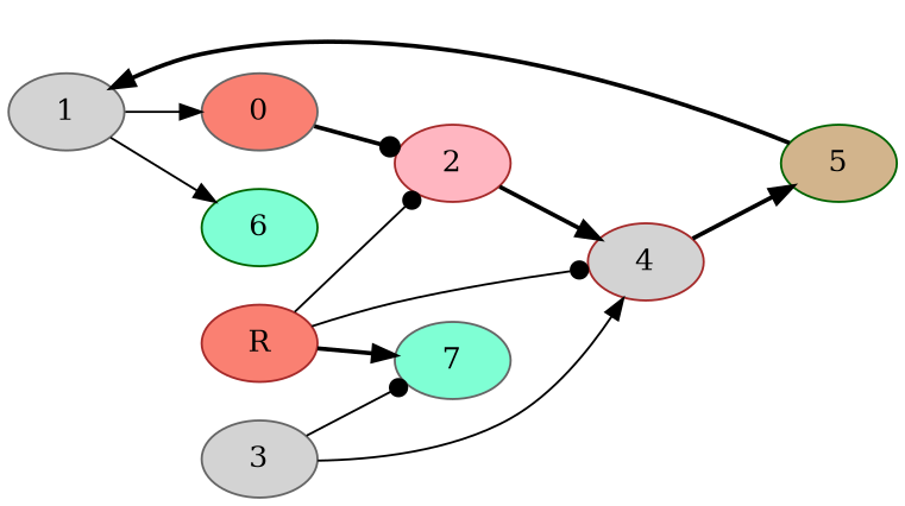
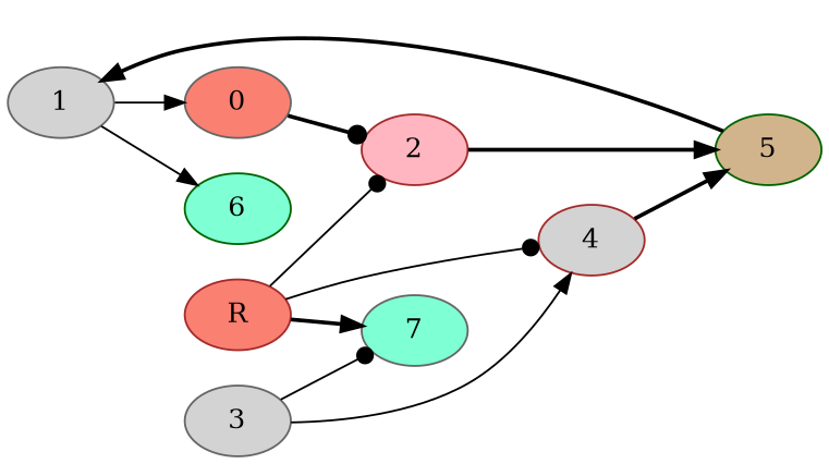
  digraph {
    rankdir=LR
    node [color=gray40 fillcolor=lightgrey style=filled]
    edge [arrowhead=normal style=solid]
    6 [color=darkgreen fillcolor=aquamarine]
    1
    n3 [fillcolor=salmon label=0]
    2 [color=brown fillcolor=lightpink]
    5 [color=darkgreen fillcolor=tan]
    4 [color=brown]
    3
    7 [fillcolor=aquamarine]
    R [color=brown fillcolor=salmon]
    1 -> 6
    1 -> n3
    n3 -> 2 [arrowhead=dot style=bold]
-   2 -> 4 [style=bold]
+   2 -> 5 [style=bold]
    5 -> 1 [style=bold]
    4 -> 5 [style=bold]
    3 -> 4
    3 -> 7 [arrowhead=dot]
    R -> 2 [arrowhead=dot]
    R -> 4 [arrowhead=dot]
    R -> 7 [style=bold]
  }
